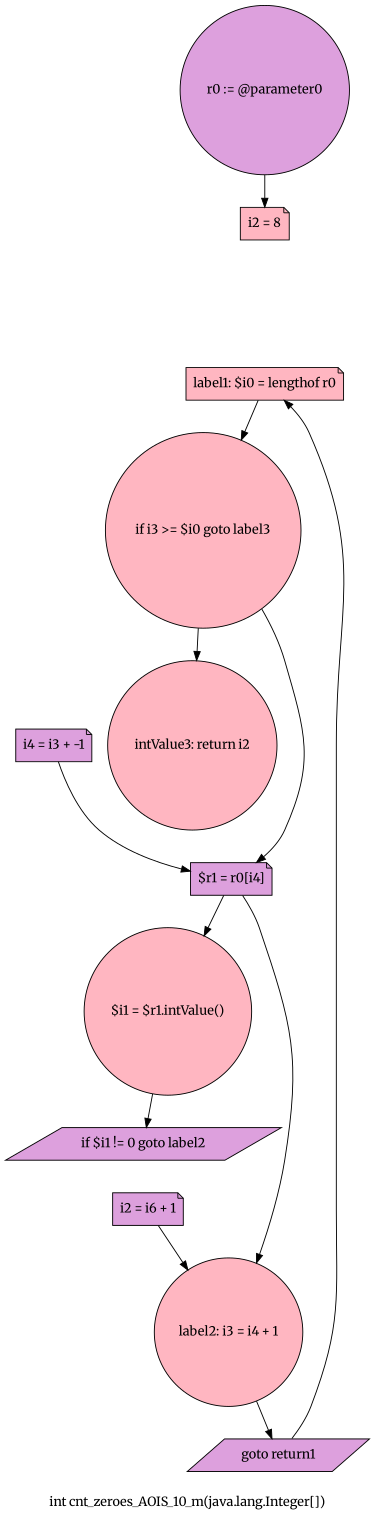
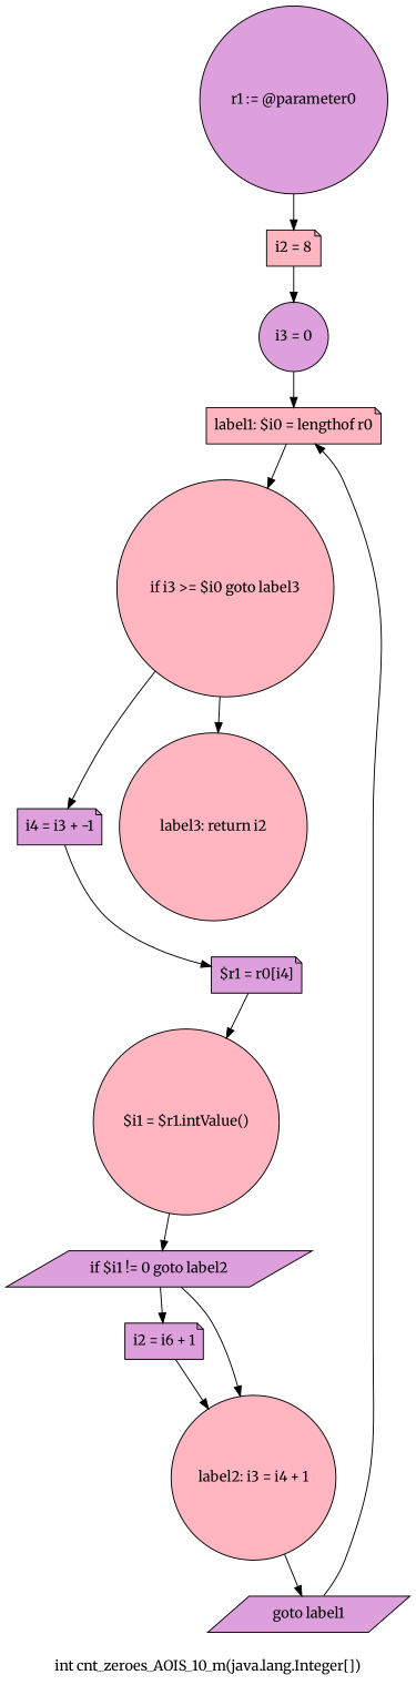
  digraph {
    fontname=Merriweather
    label="int cnt_zeroes_AOIS_10_m(java.lang.Integer[])"
    node [fillcolor=plum fontname=Merriweather shape=circle style=filled]
    edge [fontname=Merriweather]
-   n1 [label="r0 := @parameter0"]
+   n1 [label="r1 := @parameter0"]
    n2 [fillcolor=lightpink label="i2 = 8" shape=note]
+   n3 [label="i3 = 0"]
    n4 [fillcolor=lightpink label="label1: $i0 = lengthof r0" shape=note]
    n5 [fillcolor=lightpink label="if i3 >= $i0 goto label3"]
    n6 [label="i4 = i3 + -1" shape=note]
-   n7 [fillcolor=lightpink label="intValue3: return i2"]
+   n7 [fillcolor=lightpink label="label3: return i2"]
    n8 [label="$r1 = r0[i4]" shape=note]
    n9 [fillcolor=lightpink label="$i1 = $r1.intValue()"]
    n10 [label="if $i1 != 0 goto label2" shape=parallelogram]
    n11 [label="i2 = i6 + 1" shape=note]
    n12 [fillcolor=lightpink label="label2: i3 = i4 + 1"]
-   n13 [label="goto return1" shape=parallelogram]
+   n13 [label="goto label1" shape=parallelogram]
    n1 -> n2
+   n2 -> n3
+   n3 -> n4
    n4 -> n5
-   n5 -> n8
+   n5 -> n6
    n5 -> n7
    n6 -> n8
    n8 -> n9
    n9 -> n10
-   n8 -> n12
+   n10 -> n11
+   n10 -> n12
    n11 -> n12
    n12 -> n13
    n13 -> n4
  }
